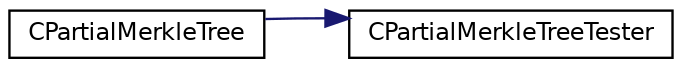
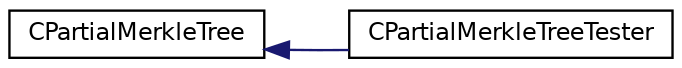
  digraph {
    rankdir=LR
    node [color=black fillcolor=white fontname=Helvetica fontsize=10 shape=record style=filled]
    n1 [height=0.2 label=CPartialMerkleTree width=0.4]
    n2 [height=0.2 label=CPartialMerkleTreeTester width=0.4]
-   n2 -> n1 [color=midnightblue dir=back fontname=Helvetica fontsize=10 labelfontname=Helvetica labelfontsize=10 style=solid]
+   n1 -> n2 [color=midnightblue dir=back fontname=Helvetica fontsize=10 labelfontname=Helvetica labelfontsize=10 style=solid]
  }
